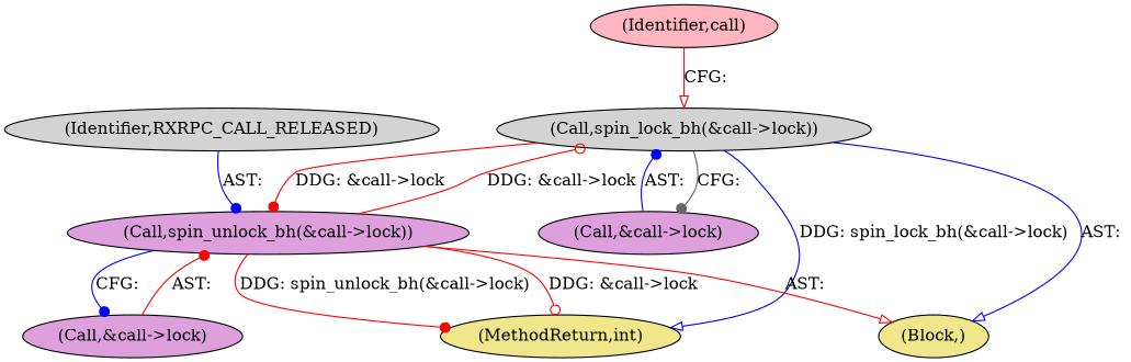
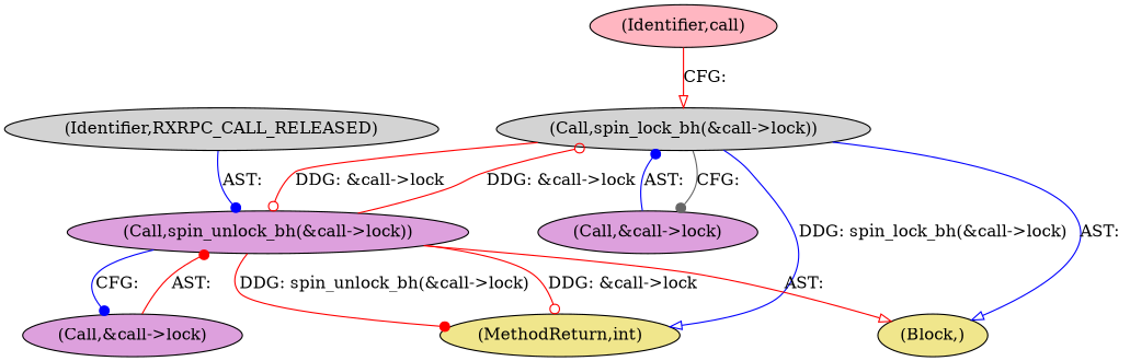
  digraph {
    node [fillcolor=plum style=filled]
    edge [arrowhead=dot color=red]
    n1 [fillcolor=lightgrey label="(Call,spin_lock_bh(&call->lock))"]
    n2 [label="(Call,spin_unlock_bh(&call->lock))"]
    n3 [fillcolor=khaki label="(Block,)"]
    n4 [label="(Call,&call->lock)"]
    n5 [fillcolor=khaki label="(MethodReturn,int)"]
    n6 [label="(Call,&call->lock)"]
    n7 [fillcolor=lightpink label="(Identifier,call)"]
    n8 [fillcolor=lightgrey label="(Identifier,RXRPC_CALL_RELEASED)"]
-   n1 -> n2 [label="DDG: &call->lock"]
+   n1 -> n2 [arrowhead=odot label="DDG: &call->lock"]
    n1 -> n3 [arrowhead=onormal color=blue label="AST: "]
    n1 -> n4 [color=gray40 label="CFG: "]
    n1 -> n5 [arrowhead=onormal color=blue label="DDG: spin_lock_bh(&call->lock)"]
    n2 -> n1 [arrowhead=odot label="DDG: &call->lock"]
    n2 -> n3 [arrowhead=onormal label="AST: "]
    n2 -> n5 [arrowhead=odot label="DDG: &call->lock"]
    n2 -> n5 [label="DDG: spin_unlock_bh(&call->lock)"]
    n2 -> n6 [color=blue label="CFG: "]
    n4 -> n1 [color=blue label="AST: "]
    n6 -> n2 [label="AST: "]
    n7 -> n1 [arrowhead=onormal label="CFG: "]
    n8 -> n2 [color=blue label="AST: "]
  }
